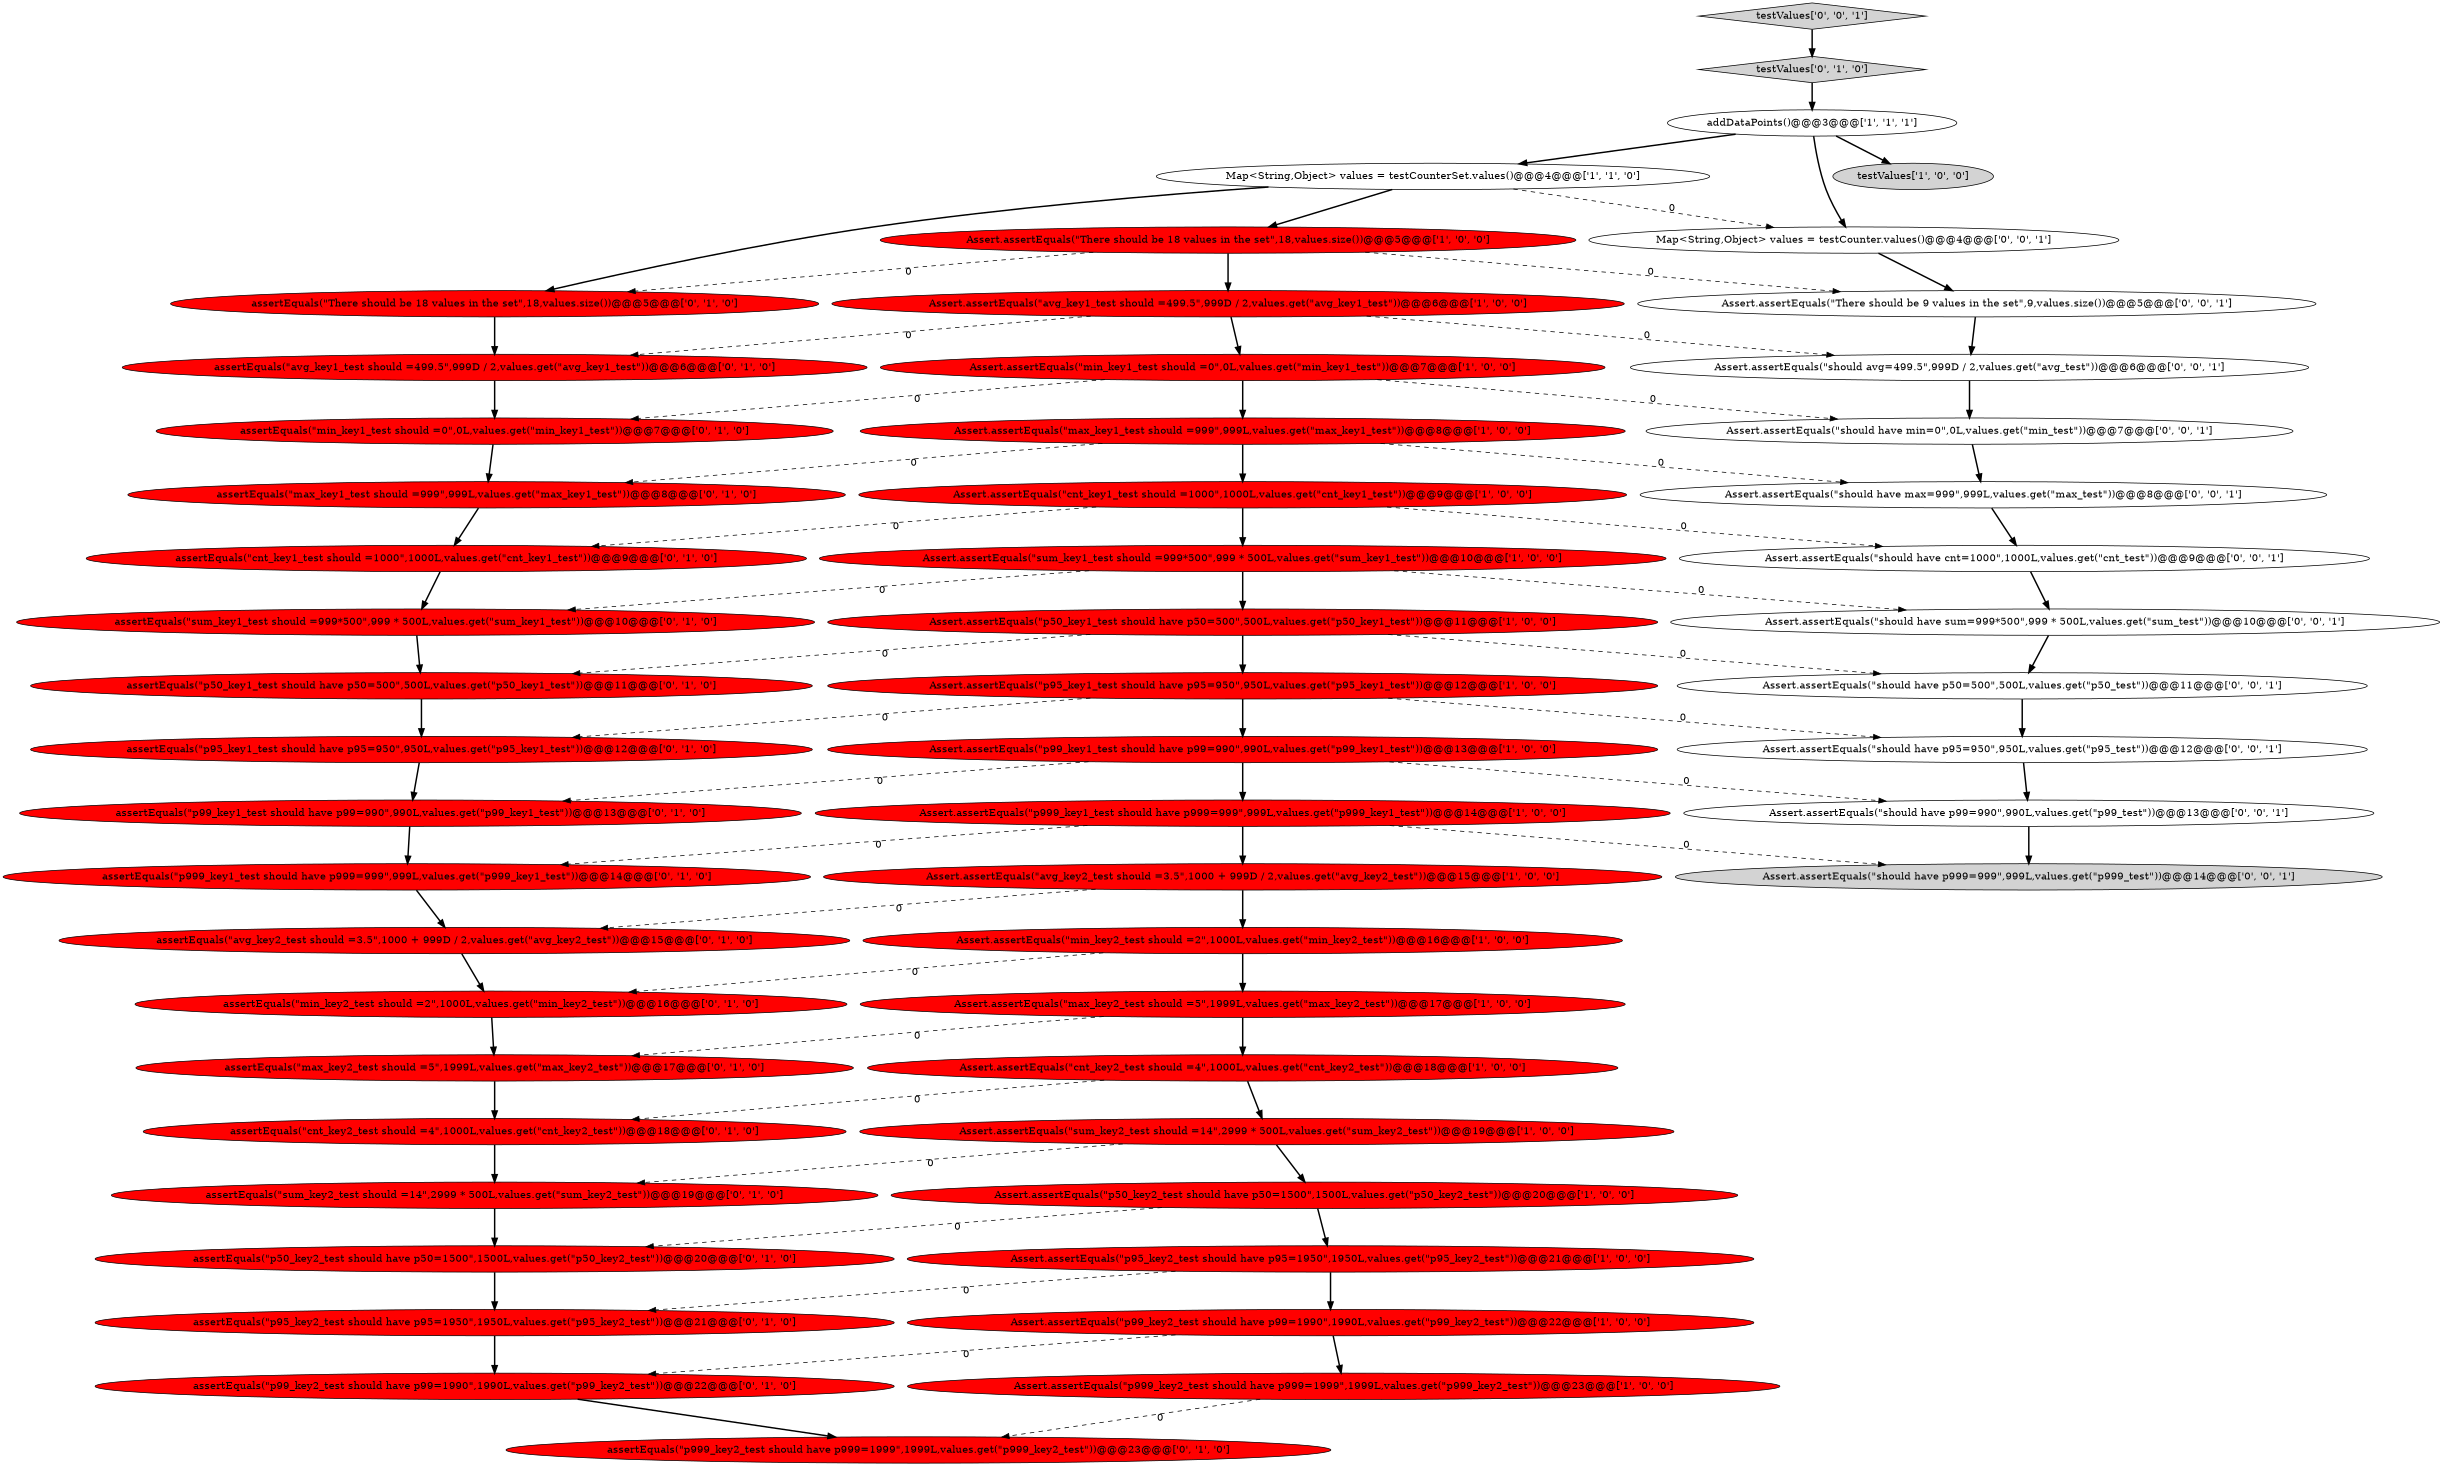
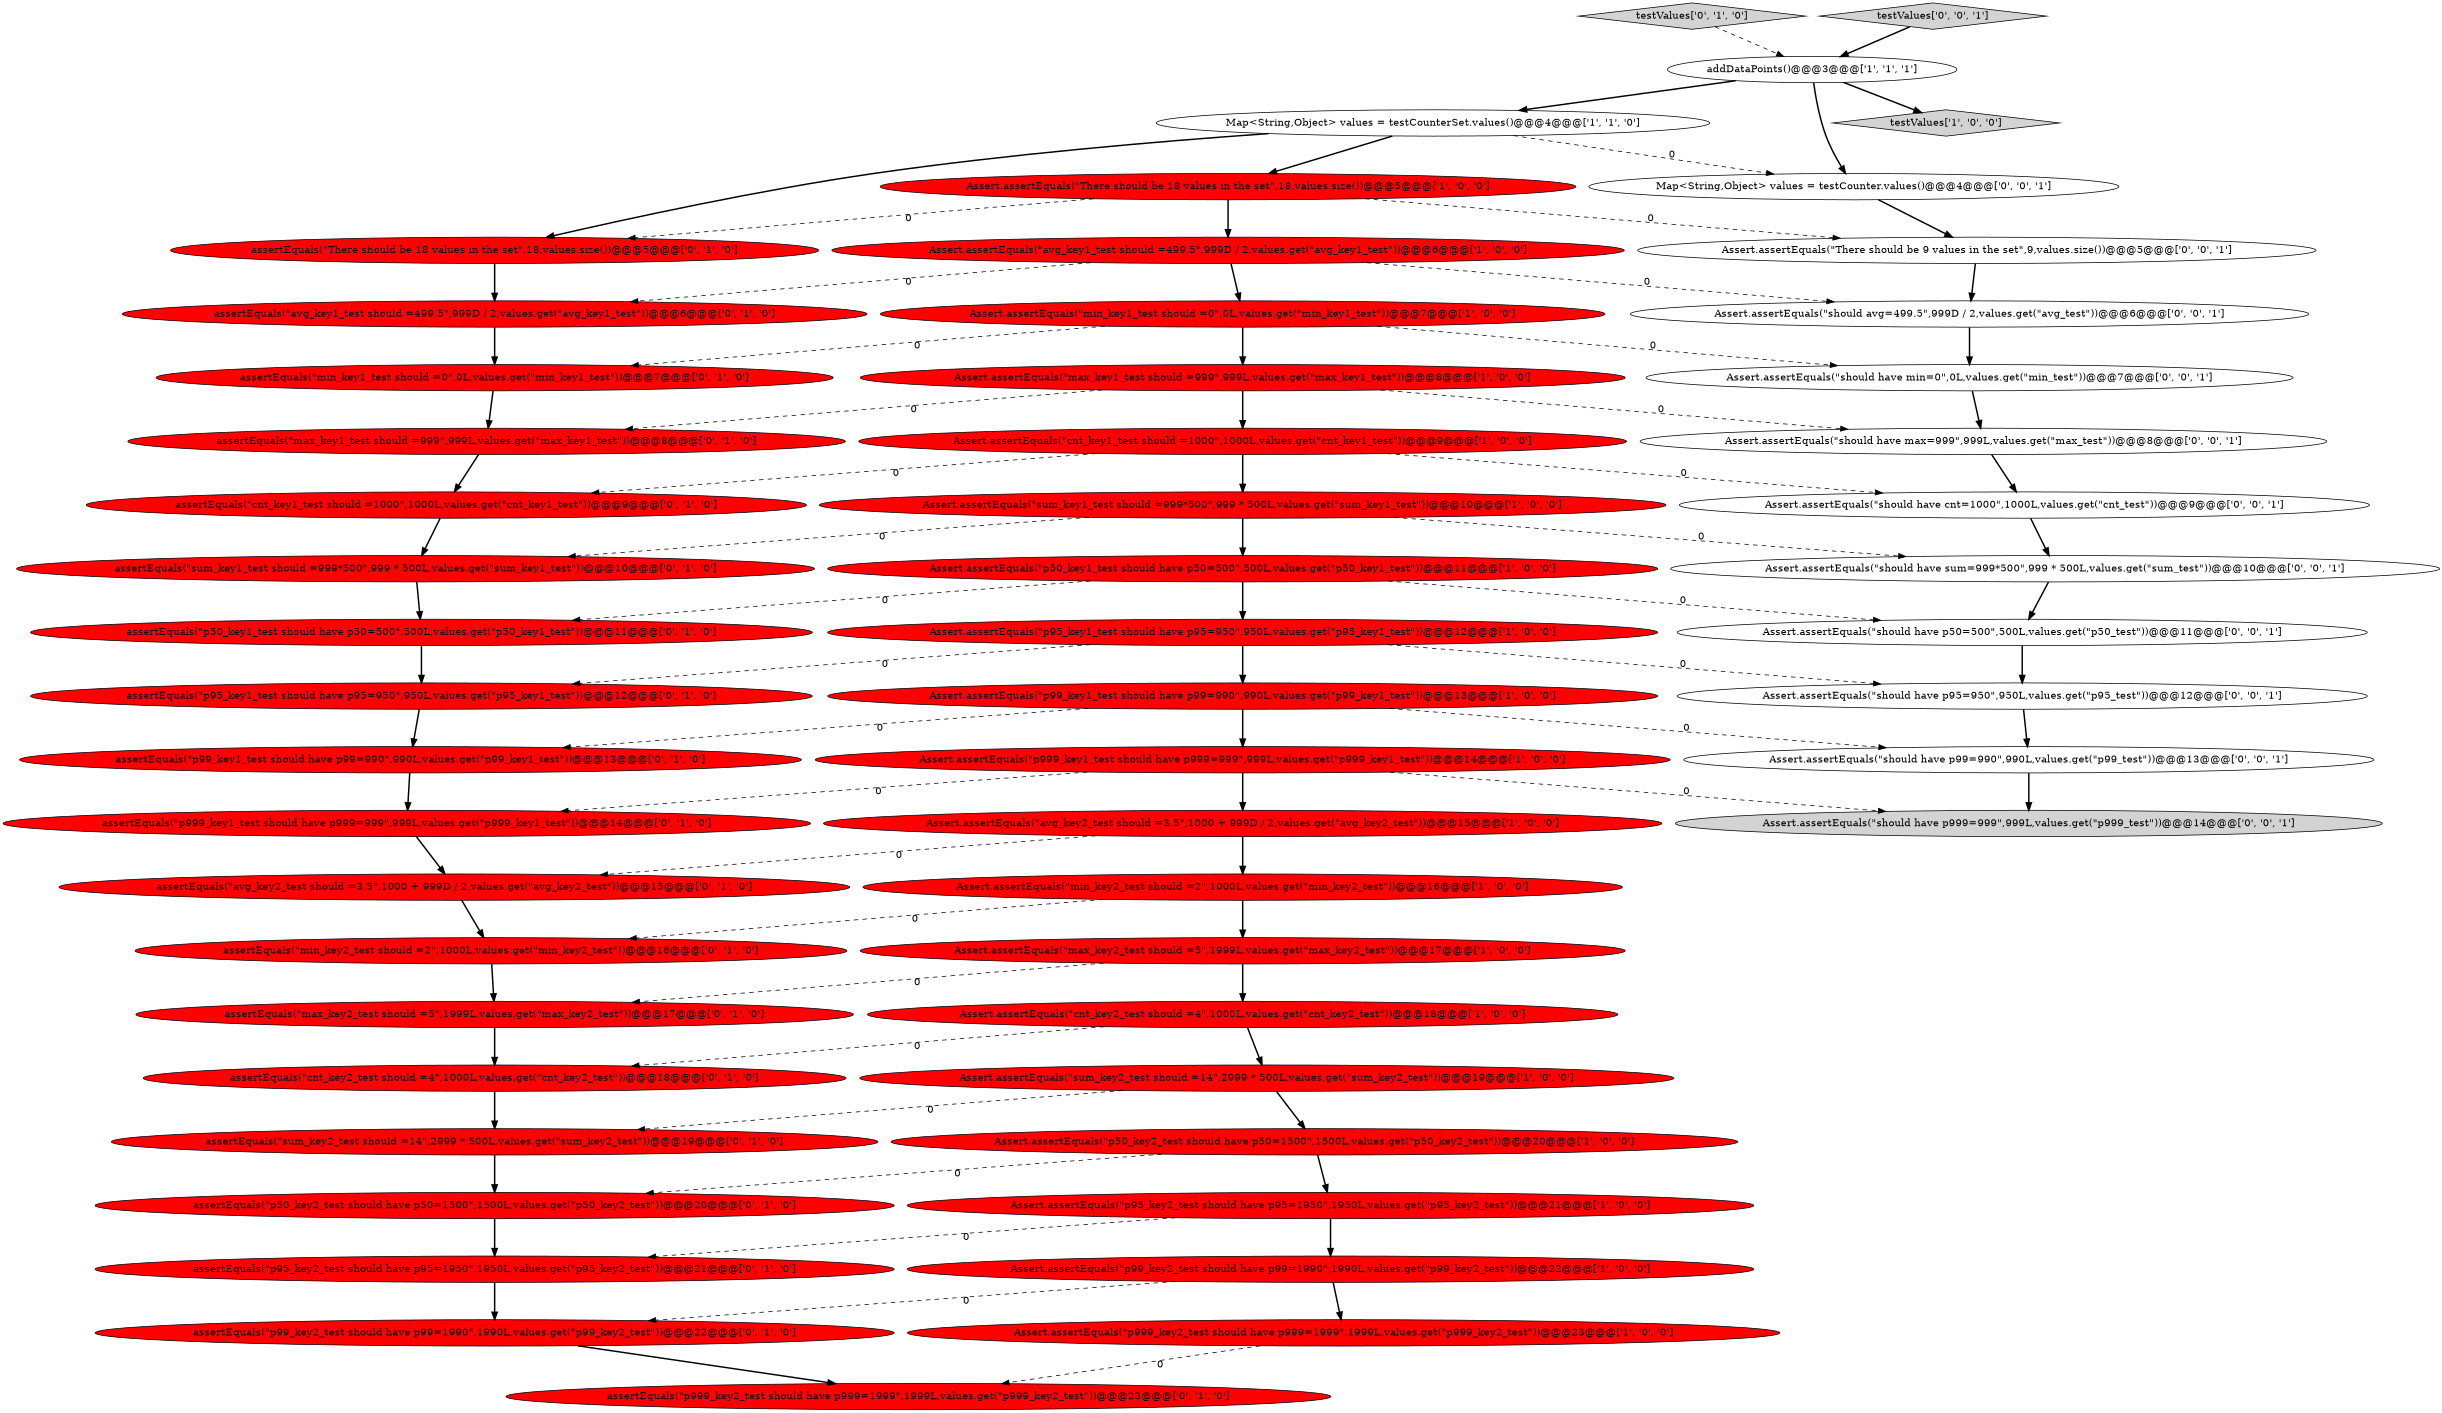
  digraph {
    node [fillcolor=red shape=ellipse style=filled]
    edge [style=bold]
    n1 [fillcolor=white label="addDataPoints()@@@3@@@['1', '1', '1']"]
    n2 [fillcolor=white label="Map<String,Object> values = testCounter.values()@@@4@@@['0', '0', '1']"]
    n3 [fillcolor=white label="Map<String,Object> values = testCounterSet.values()@@@4@@@['1', '1', '0']"]
-   n4 [fillcolor=lightgray label="testValues['1', '0', '0']"]
+   n4 [fillcolor=lightgray label="testValues['1', '0', '0']" shape=diamond]
    n5 [fillcolor=white label="Assert.assertEquals(\"There should be 9 values in the set\",9,values.size())@@@5@@@['0', '0', '1']"]
    n6 [label="Assert.assertEquals(\"There should be 18 values in the set\",18,values.size())@@@5@@@['1', '0', '0']"]
    n7 [label="assertEquals(\"There should be 18 values in the set\",18,values.size())@@@5@@@['0', '1', '0']"]
    n8 [fillcolor=lightgray label="testValues['0', '1', '0']" shape=diamond]
    n9 [label="Assert.assertEquals(\"p999_key1_test should have p999=999\",999L,values.get(\"p999_key1_test\"))@@@14@@@['1', '0', '0']"]
    n10 [fillcolor=lightgray label="Assert.assertEquals(\"should have p999=999\",999L,values.get(\"p999_test\"))@@@14@@@['0', '0', '1']"]
    n11 [label="assertEquals(\"p999_key1_test should have p999=999\",999L,values.get(\"p999_key1_test\"))@@@14@@@['0', '1', '0']"]
    n12 [label="Assert.assertEquals(\"avg_key2_test should =3.5\",1000 + 999D / 2,values.get(\"avg_key2_test\"))@@@15@@@['1', '0', '0']"]
    n13 [label="assertEquals(\"avg_key2_test should =3.5\",1000 + 999D / 2,values.get(\"avg_key2_test\"))@@@15@@@['0', '1', '0']"]
    n14 [label="Assert.assertEquals(\"min_key2_test should =2\",1000L,values.get(\"min_key2_test\"))@@@16@@@['1', '0', '0']"]
    n15 [label="Assert.assertEquals(\"p50_key1_test should have p50=500\",500L,values.get(\"p50_key1_test\"))@@@11@@@['1', '0', '0']"]
    n16 [label="assertEquals(\"p50_key1_test should have p50=500\",500L,values.get(\"p50_key1_test\"))@@@11@@@['0', '1', '0']"]
    n17 [label="Assert.assertEquals(\"p95_key1_test should have p95=950\",950L,values.get(\"p95_key1_test\"))@@@12@@@['1', '0', '0']"]
    n18 [fillcolor=white label="Assert.assertEquals(\"should have p50=500\",500L,values.get(\"p50_test\"))@@@11@@@['0', '0', '1']"]
    n19 [label="assertEquals(\"p95_key1_test should have p95=950\",950L,values.get(\"p95_key1_test\"))@@@12@@@['0', '1', '0']"]
    n20 [fillcolor=white label="Assert.assertEquals(\"should have p95=950\",950L,values.get(\"p95_test\"))@@@12@@@['0', '0', '1']"]
    n21 [label="Assert.assertEquals(\"p99_key1_test should have p99=990\",990L,values.get(\"p99_key1_test\"))@@@13@@@['1', '0', '0']"]
    n22 [label="Assert.assertEquals(\"min_key1_test should =0\",0L,values.get(\"min_key1_test\"))@@@7@@@['1', '0', '0']"]
    n23 [fillcolor=white label="Assert.assertEquals(\"should have min=0\",0L,values.get(\"min_test\"))@@@7@@@['0', '0', '1']"]
    n24 [label="assertEquals(\"min_key1_test should =0\",0L,values.get(\"min_key1_test\"))@@@7@@@['0', '1', '0']"]
    n25 [label="Assert.assertEquals(\"max_key1_test should =999\",999L,values.get(\"max_key1_test\"))@@@8@@@['1', '0', '0']"]
    n26 [fillcolor=white label="Assert.assertEquals(\"should have max=999\",999L,values.get(\"max_test\"))@@@8@@@['0', '0', '1']"]
    n27 [label="assertEquals(\"max_key1_test should =999\",999L,values.get(\"max_key1_test\"))@@@8@@@['0', '1', '0']"]
    n28 [label="Assert.assertEquals(\"cnt_key1_test should =1000\",1000L,values.get(\"cnt_key1_test\"))@@@9@@@['1', '0', '0']"]
    n29 [fillcolor=white label="Assert.assertEquals(\"should have cnt=1000\",1000L,values.get(\"cnt_test\"))@@@9@@@['0', '0', '1']"]
    n30 [fillcolor=white label="Assert.assertEquals(\"should have sum=999*500\",999 * 500L,values.get(\"sum_test\"))@@@10@@@['0', '0', '1']"]
    n31 [fillcolor=white label="Assert.assertEquals(\"should avg=499.5\",999D / 2,values.get(\"avg_test\"))@@@6@@@['0', '0', '1']"]
    n32 [label="assertEquals(\"sum_key2_test should =14\",2999 * 500L,values.get(\"sum_key2_test\"))@@@19@@@['0', '1', '0']"]
    n33 [label="assertEquals(\"p50_key2_test should have p50=1500\",1500L,values.get(\"p50_key2_test\"))@@@20@@@['0', '1', '0']"]
    n34 [label="assertEquals(\"p95_key2_test should have p95=1950\",1950L,values.get(\"p95_key2_test\"))@@@21@@@['0', '1', '0']"]
    n35 [label="assertEquals(\"max_key2_test should =5\",1999L,values.get(\"max_key2_test\"))@@@17@@@['0', '1', '0']"]
    n36 [label="assertEquals(\"cnt_key2_test should =4\",1000L,values.get(\"cnt_key2_test\"))@@@18@@@['0', '1', '0']"]
    n37 [label="assertEquals(\"p99_key2_test should have p99=1990\",1990L,values.get(\"p99_key2_test\"))@@@22@@@['0', '1', '0']"]
    n38 [label="assertEquals(\"p999_key2_test should have p999=1999\",1999L,values.get(\"p999_key2_test\"))@@@23@@@['0', '1', '0']"]
    n39 [label="Assert.assertEquals(\"sum_key2_test should =14\",2999 * 500L,values.get(\"sum_key2_test\"))@@@19@@@['1', '0', '0']"]
    n40 [label="Assert.assertEquals(\"p50_key2_test should have p50=1500\",1500L,values.get(\"p50_key2_test\"))@@@20@@@['1', '0', '0']"]
    n41 [label="Assert.assertEquals(\"p95_key2_test should have p95=1950\",1950L,values.get(\"p95_key2_test\"))@@@21@@@['1', '0', '0']"]
    n42 [label="Assert.assertEquals(\"cnt_key2_test should =4\",1000L,values.get(\"cnt_key2_test\"))@@@18@@@['1', '0', '0']"]
    n43 [label="assertEquals(\"cnt_key1_test should =1000\",1000L,values.get(\"cnt_key1_test\"))@@@9@@@['0', '1', '0']"]
    n44 [label="assertEquals(\"sum_key1_test should =999*500\",999 * 500L,values.get(\"sum_key1_test\"))@@@10@@@['0', '1', '0']"]
    n45 [label="Assert.assertEquals(\"avg_key1_test should =499.5\",999D / 2,values.get(\"avg_key1_test\"))@@@6@@@['1', '0', '0']"]
    n46 [label="assertEquals(\"avg_key1_test should =499.5\",999D / 2,values.get(\"avg_key1_test\"))@@@6@@@['0', '1', '0']"]
    n47 [label="Assert.assertEquals(\"sum_key1_test should =999*500\",999 * 500L,values.get(\"sum_key1_test\"))@@@10@@@['1', '0', '0']"]
    n48 [label="Assert.assertEquals(\"p99_key2_test should have p99=1990\",1990L,values.get(\"p99_key2_test\"))@@@22@@@['1', '0', '0']"]
    n49 [label="assertEquals(\"p99_key1_test should have p99=990\",990L,values.get(\"p99_key1_test\"))@@@13@@@['0', '1', '0']"]
    n50 [fillcolor=white label="Assert.assertEquals(\"should have p99=990\",990L,values.get(\"p99_test\"))@@@13@@@['0', '0', '1']"]
    n51 [label="Assert.assertEquals(\"max_key2_test should =5\",1999L,values.get(\"max_key2_test\"))@@@17@@@['1', '0', '0']"]
    n52 [label="assertEquals(\"min_key2_test should =2\",1000L,values.get(\"min_key2_test\"))@@@16@@@['0', '1', '0']"]
    n53 [label="Assert.assertEquals(\"p999_key2_test should have p999=1999\",1999L,values.get(\"p999_key2_test\"))@@@23@@@['1', '0', '0']"]
    n54 [fillcolor=lightgray label="testValues['0', '0', '1']" shape=diamond]
    n1 -> n2
    n1 -> n3
    n1 -> n4
    n2 -> n5
    n3 -> n2 [label=0 style=dashed]
    n3 -> n6
    n3 -> n7
    n5 -> n31
    n6 -> n5 [label=0 style=dashed]
    n6 -> n7 [label=0 style=dashed]
    n6 -> n45
    n7 -> n46
-   n8 -> n1
+   n8 -> n1 [style=dashed]
    n9 -> n10 [label=0 style=dashed]
    n9 -> n11 [label=0 style=dashed]
    n9 -> n12
    n11 -> n13
    n12 -> n13 [label=0 style=dashed]
    n12 -> n14
    n13 -> n52
    n14 -> n51
    n14 -> n52 [label=0 style=dashed]
    n15 -> n16 [label=0 style=dashed]
    n15 -> n17
    n15 -> n18 [label=0 style=dashed]
    n16 -> n19
    n17 -> n19 [label=0 style=dashed]
    n17 -> n20 [label=0 style=dashed]
    n17 -> n21
    n18 -> n20
    n19 -> n49
    n20 -> n50
    n21 -> n9
    n21 -> n49 [label=0 style=dashed]
    n21 -> n50 [label=0 style=dashed]
    n22 -> n23 [label=0 style=dashed]
    n22 -> n24 [label=0 style=dashed]
    n22 -> n25
    n23 -> n26
    n24 -> n27
    n25 -> n26 [label=0 style=dashed]
    n25 -> n27 [label=0 style=dashed]
    n25 -> n28
    n26 -> n29
    n27 -> n43
    n28 -> n29 [label=0 style=dashed]
    n28 -> n43 [label=0 style=dashed]
    n28 -> n47
    n29 -> n30
    n30 -> n18
    n31 -> n23
    n32 -> n33
    n33 -> n34
    n34 -> n37
    n35 -> n36
    n36 -> n32
    n37 -> n38
    n39 -> n32 [label=0 style=dashed]
    n39 -> n40
    n40 -> n33 [label=0 style=dashed]
    n40 -> n41
    n41 -> n34 [label=0 style=dashed]
    n41 -> n48
    n42 -> n36 [label=0 style=dashed]
    n42 -> n39
    n43 -> n44
    n44 -> n16
    n45 -> n22
    n45 -> n31 [label=0 style=dashed]
    n45 -> n46 [label=0 style=dashed]
    n46 -> n24
    n47 -> n15
    n47 -> n30 [label=0 style=dashed]
    n47 -> n44 [label=0 style=dashed]
    n48 -> n37 [label=0 style=dashed]
    n48 -> n53
    n49 -> n11
    n50 -> n10
    n51 -> n35 [label=0 style=dashed]
    n51 -> n42
    n52 -> n35
    n53 -> n38 [label=0 style=dashed]
-   n54 -> n8
+   n54 -> n1
  }
